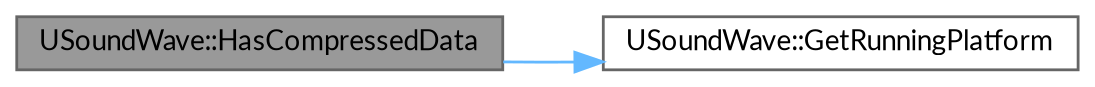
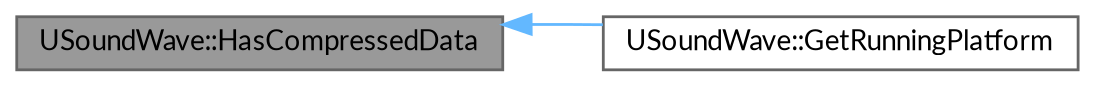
  digraph {
    rankdir=LR
    fontname=Lato
    node [fontname=Lato fontsize=10 shape=box style=filled]
    n1 [color=gray40 fillcolor=grey60 fontcolor=black height=0.2 label="USoundWave::HasCompressedData" width=0.4]
    n2 [color=grey40 fillcolor=white height=0.2 label="USoundWave::GetRunningPlatform" width=0.4]
-   n1 -> n2 [color=steelblue1 fontname=Lato fontsize=10 labelfontname=Helvetica labelfontsize=10 style=solid]
+   n2 -> n1 [color=steelblue1 fontname=Lato fontsize=10 labelfontname=Helvetica labelfontsize=10 style=solid]
  }
